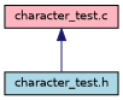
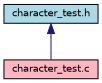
  digraph {
    node [color=black fontname=Helvetica fontsize=10 shape=record style=filled]
    n1 [fillcolor=lightblue fontcolor=black height=0.2 label="character_test.h" width=0.4]
    n2 [fillcolor=lightpink height=0.2 label="character_test.c" width=0.4]
-   n2 -> n1 [color=midnightblue dir=back fontname=Helvetica fontsize=10 labelfontname=Helvetica labelfontsize=10 style=solid]
+   n1 -> n2 [color=midnightblue dir=back fontname=Helvetica fontsize=10 labelfontname=Helvetica labelfontsize=10 style=solid]
  }
